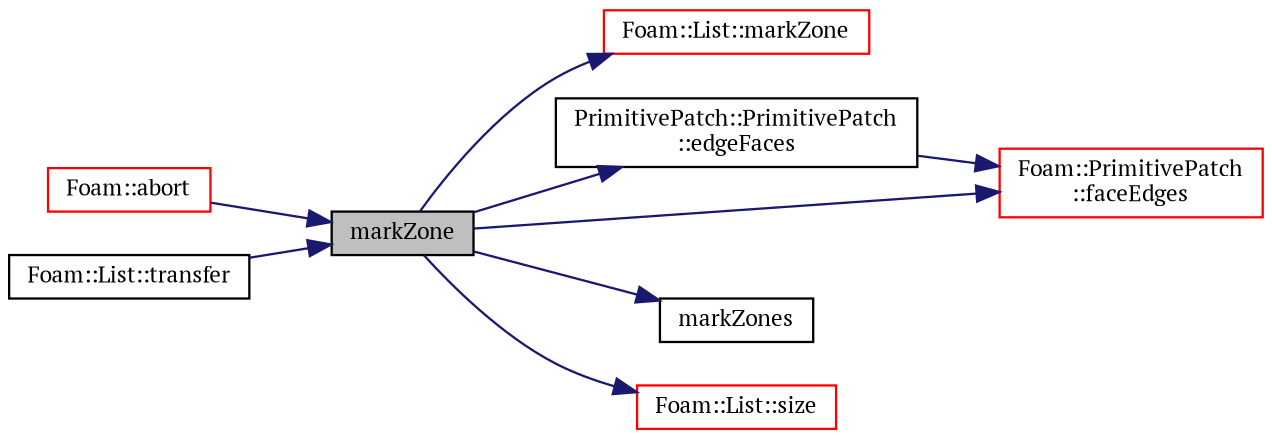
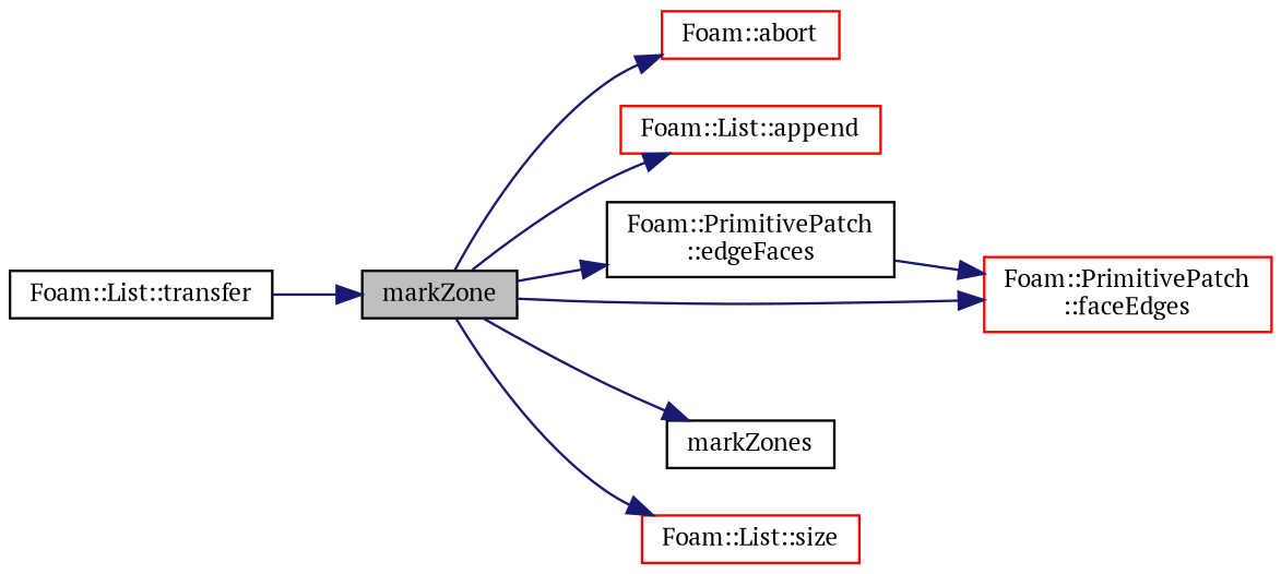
  digraph {
    fontname="PT Serif"
    rankdir=LR
    node [color=black fontname="PT Serif" fontsize=10 shape=record]
    edge [color=midnightblue fontname="PT Serif" fontsize=10 labelfontname=Helvetica labelfontsize=10 style=solid]
    n1 [fillcolor=grey75 fontcolor=black height=0.2 label=markZone style=filled width=0.4]
    n2 [color=red height=0.2 label="Foam::abort" width=0.4]
-   n3 [color=red height=0.2 label="Foam::List::markZone" width=0.4]
-   n4 [height=0.2 label="PrimitivePatch::PrimitivePatch\l::edgeFaces" width=0.4]
+   n3 [color=red height=0.2 label="Foam::List::append" width=0.4]
+   n4 [height=0.2 label="Foam::PrimitivePatch\l::edgeFaces" width=0.4]
    n5 [color=red height=0.2 label="Foam::PrimitivePatch\l::faceEdges" width=0.4]
    n6 [height=0.2 label=markZones width=0.4]
    n7 [color=red height=0.2 label="Foam::List::size" width=0.4]
    n8 [height=0.2 label="Foam::List::transfer" width=0.4]
-   n2 -> n1
+   n1 -> n2
    n1 -> n3
    n1 -> n4
    n1 -> n5
    n1 -> n6
    n1 -> n7
    n4 -> n5
    n8 -> n1
  }
